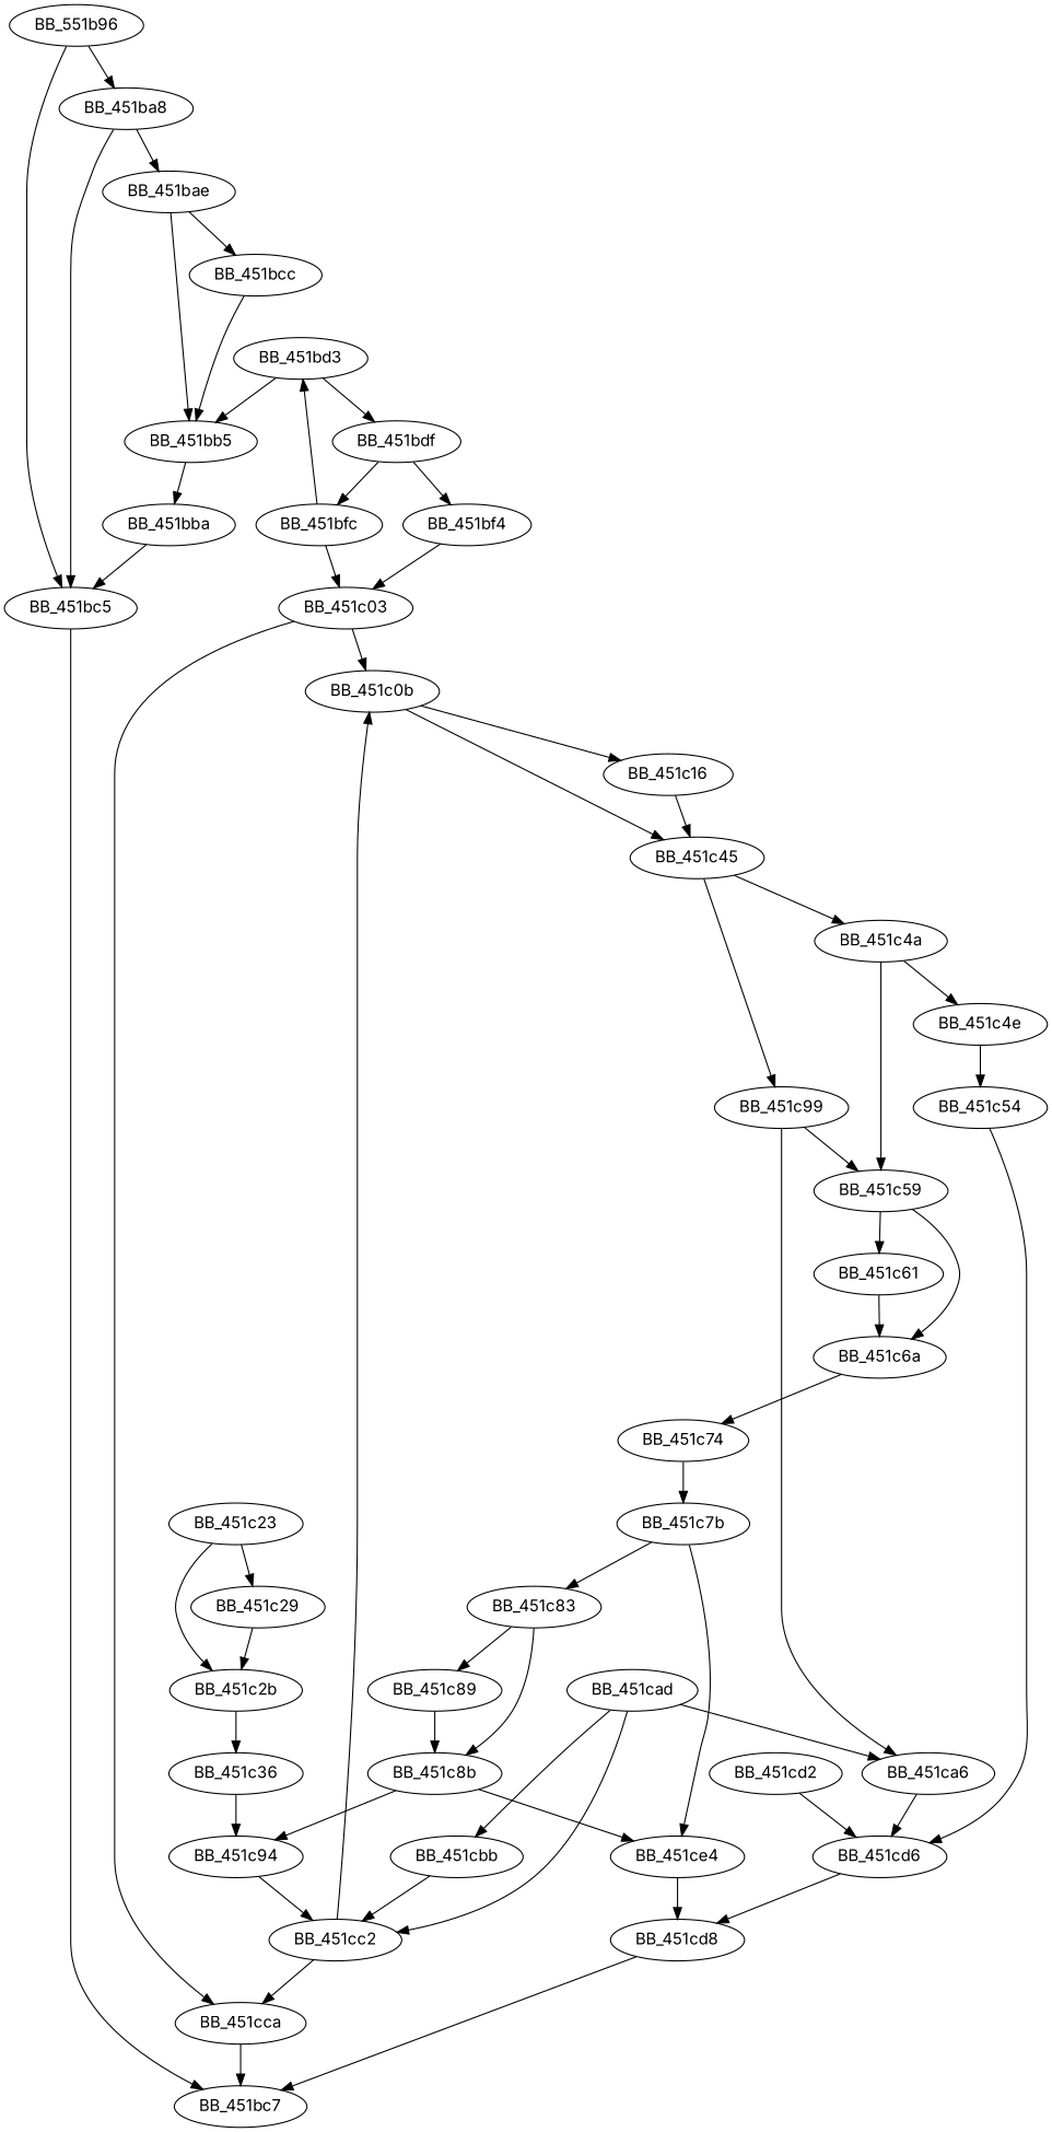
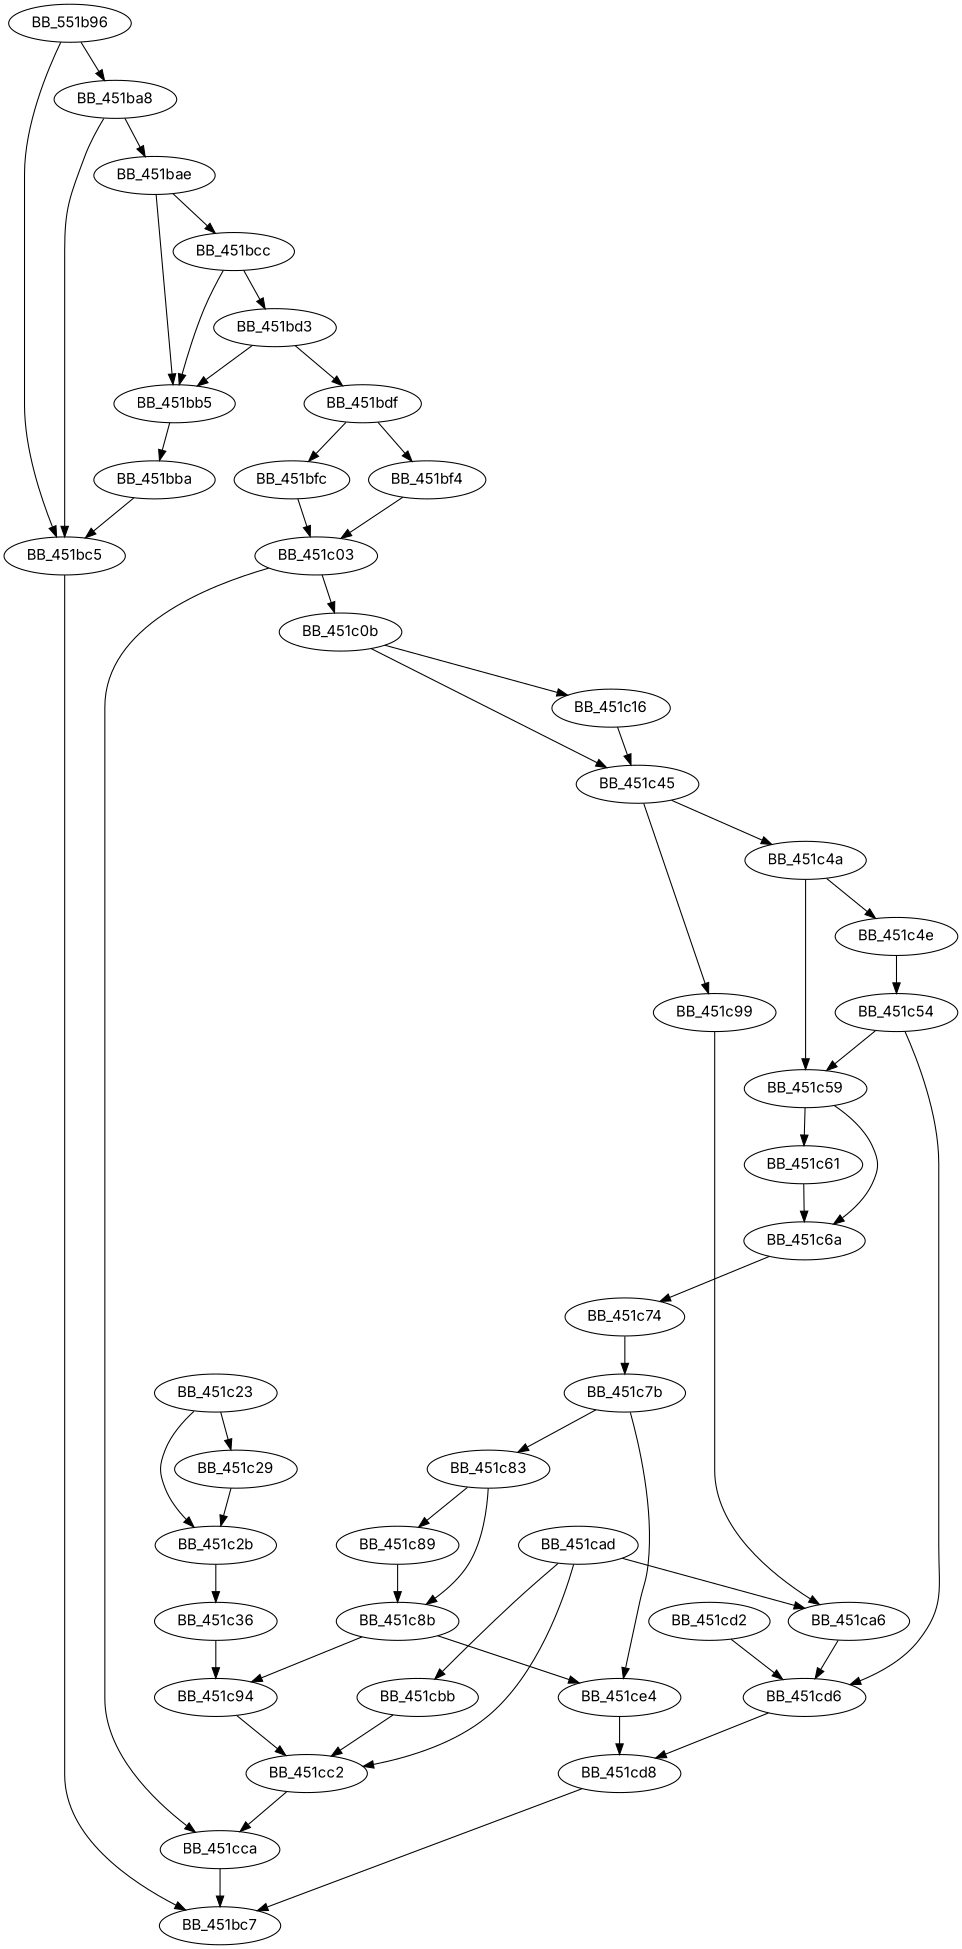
  digraph {
    fontname=Inter
    node [fontname=Inter]
    edge [fontname=Inter]
    n1 [label=BB_551b96]
    BB_451ba8
    BB_451bc5
    BB_451bae
    BB_451bc7
    BB_451bb5
    BB_451bcc
    BB_451bba
    BB_451bd3
    BB_451bdf
    BB_451bf4
    BB_451bfc
    BB_451c03
    BB_451c0b
    BB_451cca
    BB_451c16
    BB_451c45
    BB_451c4a
    BB_451c99
    BB_451c4e
    BB_451c59
    BB_451ca6
    BB_451c23
    BB_451c29
    BB_451c2b
    BB_451cd2
    BB_451cd6
    BB_451c36
    BB_451cd8
    BB_451c94
    BB_451cc2
    BB_451c54
    BB_451c61
    BB_451c6a
    BB_451c74
    BB_451c7b
    BB_451c83
    BB_451ce4
    BB_451c89
    BB_451c8b
    BB_451cad
    BB_451cbb
    n1 -> BB_451ba8
    n1 -> BB_451bc5
    BB_451ba8 -> BB_451bc5
    BB_451ba8 -> BB_451bae
    BB_451bc5 -> BB_451bc7
    BB_451bae -> BB_451bb5
    BB_451bae -> BB_451bcc
    BB_451bb5 -> BB_451bba
    BB_451bcc -> BB_451bb5
-   BB_451bfc -> BB_451bd3
+   BB_451bcc -> BB_451bd3
    BB_451bba -> BB_451bc5
    BB_451bd3 -> BB_451bb5
    BB_451bd3 -> BB_451bdf
    BB_451bdf -> BB_451bf4
    BB_451bdf -> BB_451bfc
    BB_451bf4 -> BB_451c03
    BB_451bfc -> BB_451c03
    BB_451c03 -> BB_451c0b
    BB_451c03 -> BB_451cca
    BB_451c0b -> BB_451c16
    BB_451c0b -> BB_451c45
    BB_451cca -> BB_451bc7
    BB_451c16 -> BB_451c45
    BB_451c45 -> BB_451c4a
    BB_451c45 -> BB_451c99
    BB_451c4a -> BB_451c4e
    BB_451c4a -> BB_451c59
    BB_451c99 -> BB_451ca6
    BB_451c4e -> BB_451c54
    BB_451c59 -> BB_451c61
    BB_451c59 -> BB_451c6a
    BB_451ca6 -> BB_451cd6
    BB_451c23 -> BB_451c29
    BB_451c23 -> BB_451c2b
    BB_451c29 -> BB_451c2b
    BB_451c2b -> BB_451c36
    BB_451cd2 -> BB_451cd6
    BB_451cd6 -> BB_451cd8
    BB_451c36 -> BB_451c94
    BB_451cd8 -> BB_451bc7
    BB_451c94 -> BB_451cc2
-   BB_451cc2 -> BB_451c0b
    BB_451cc2 -> BB_451cca
-   BB_451c99 -> BB_451c59
+   BB_451c54 -> BB_451c59
    BB_451c54 -> BB_451cd6
    BB_451c61 -> BB_451c6a
    BB_451c6a -> BB_451c74
    BB_451c74 -> BB_451c7b
    BB_451c7b -> BB_451c83
    BB_451c7b -> BB_451ce4
    BB_451c83 -> BB_451c89
    BB_451c83 -> BB_451c8b
    BB_451ce4 -> BB_451cd8
    BB_451c89 -> BB_451c8b
    BB_451c8b -> BB_451c94
    BB_451c8b -> BB_451ce4
    BB_451cad -> BB_451ca6
    BB_451cad -> BB_451cc2
    BB_451cad -> BB_451cbb
    BB_451cbb -> BB_451cc2
  }
